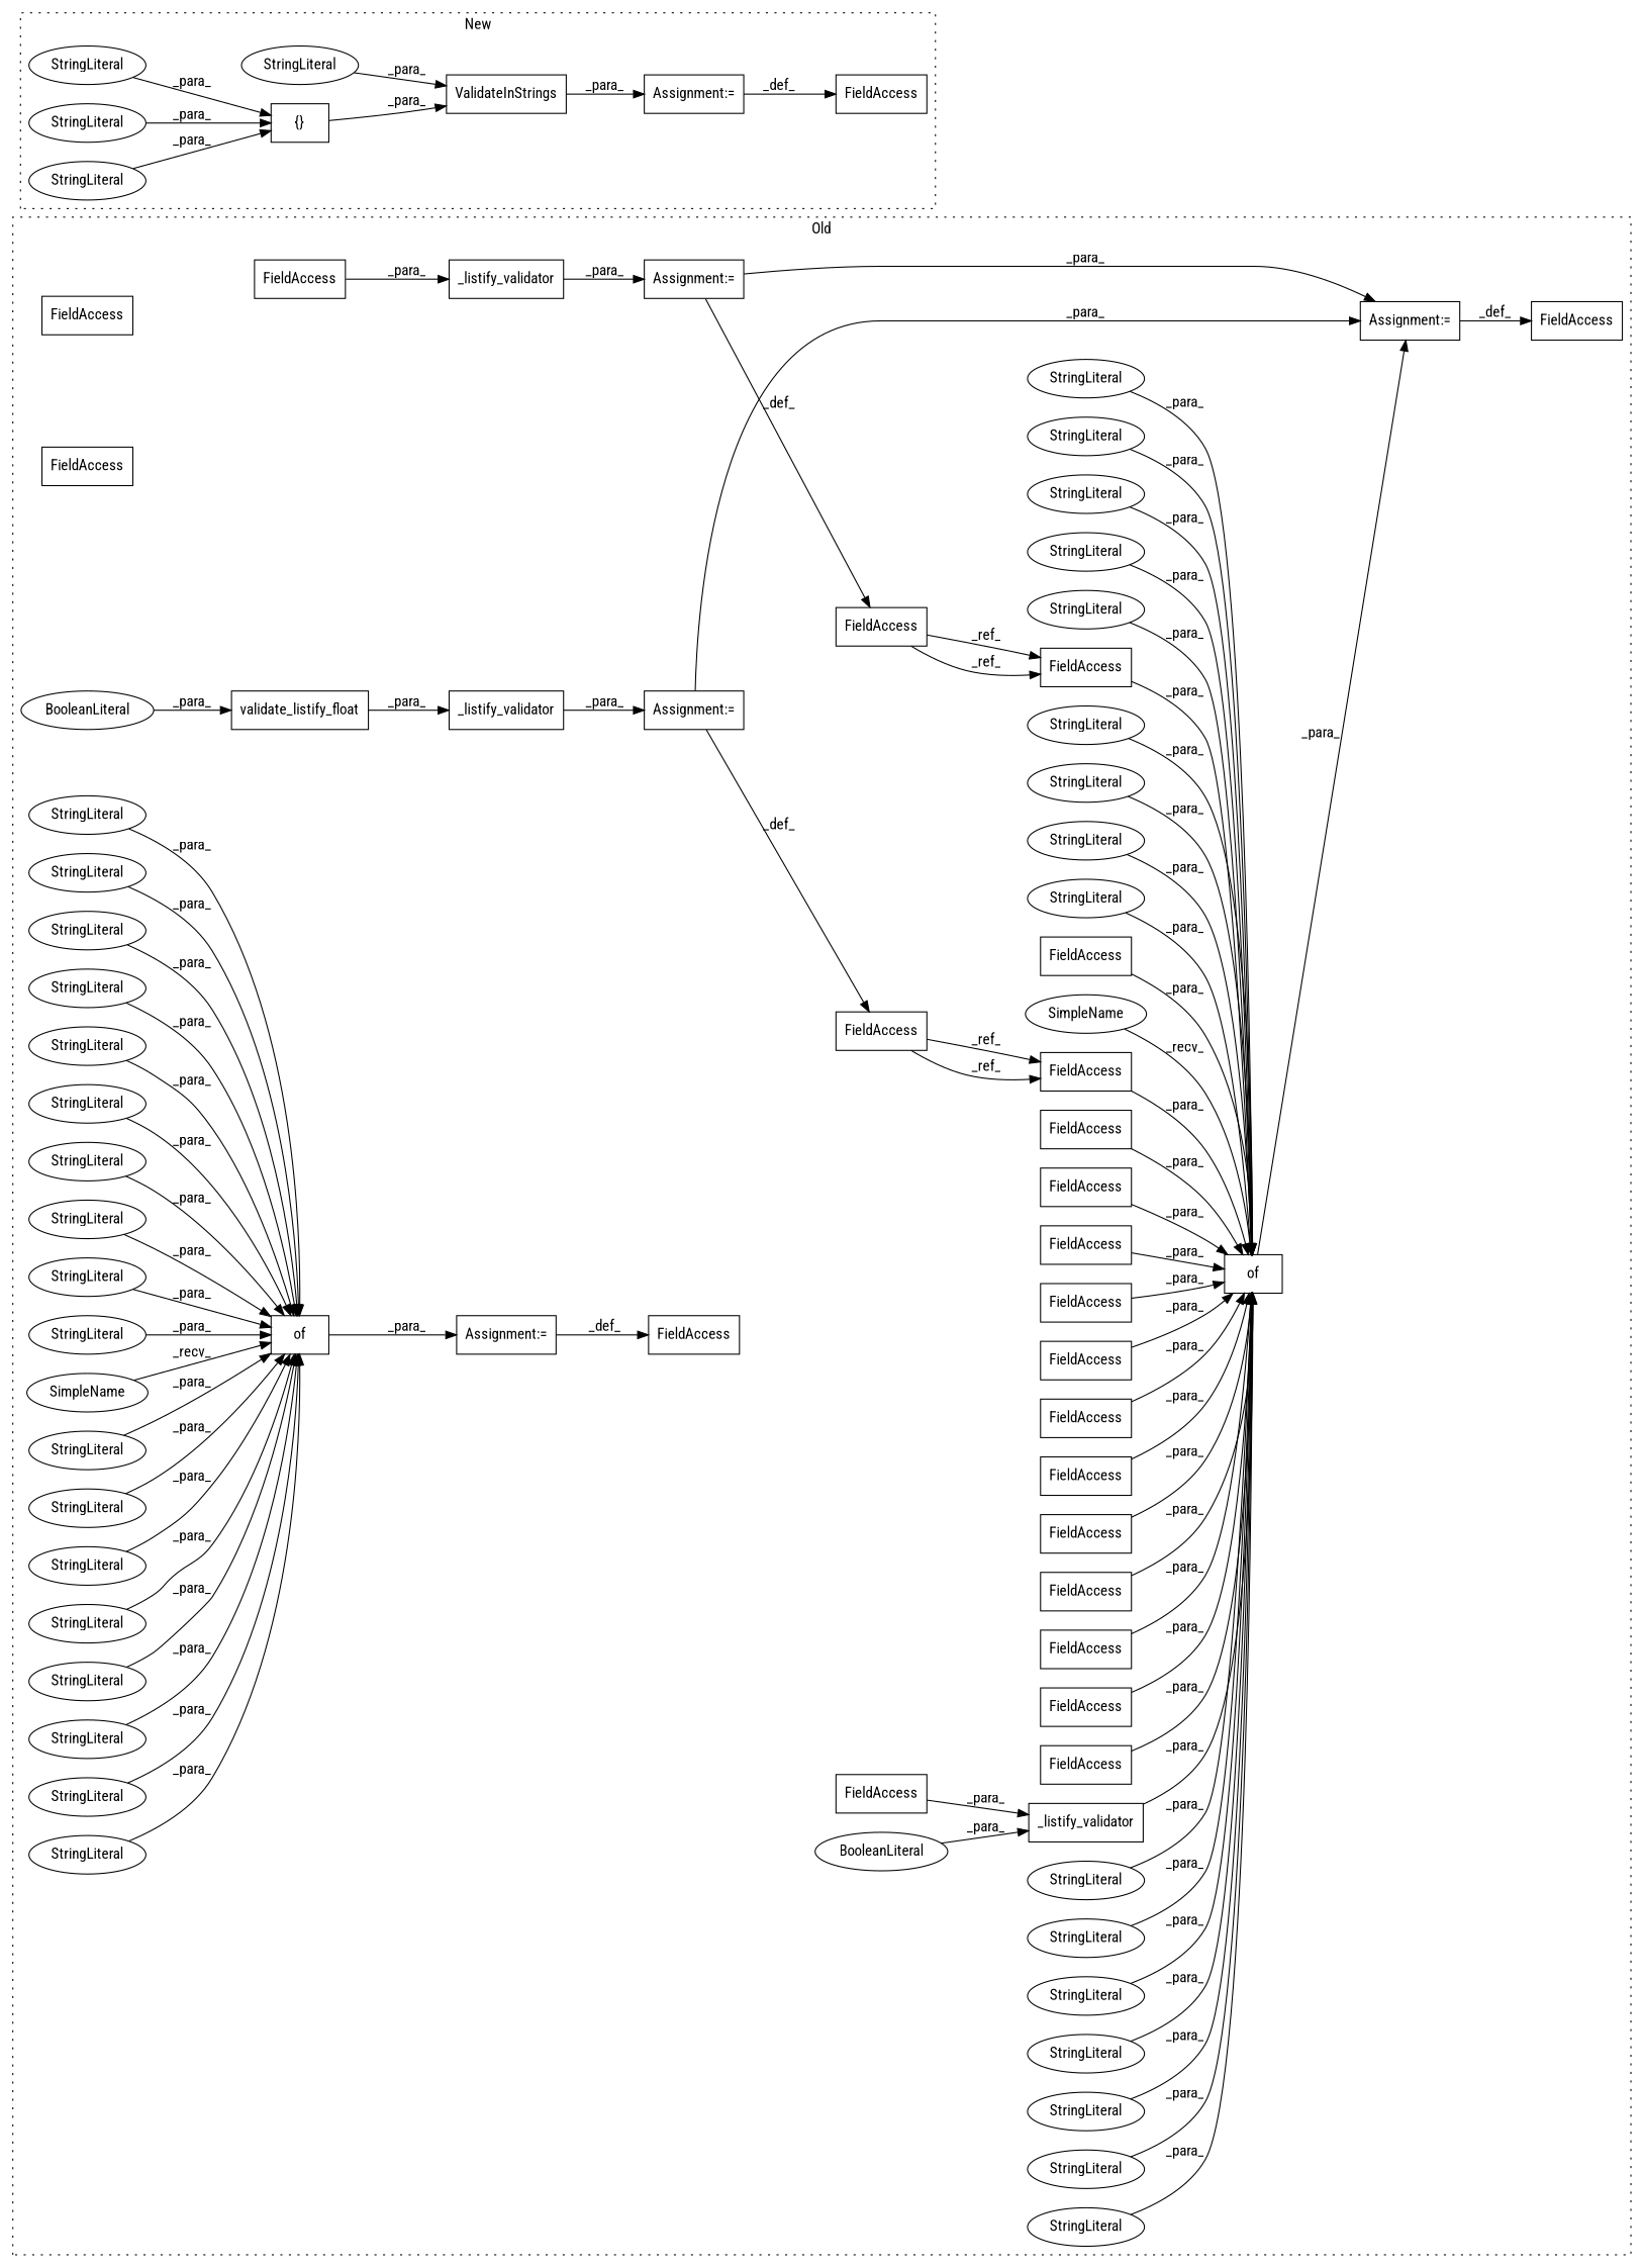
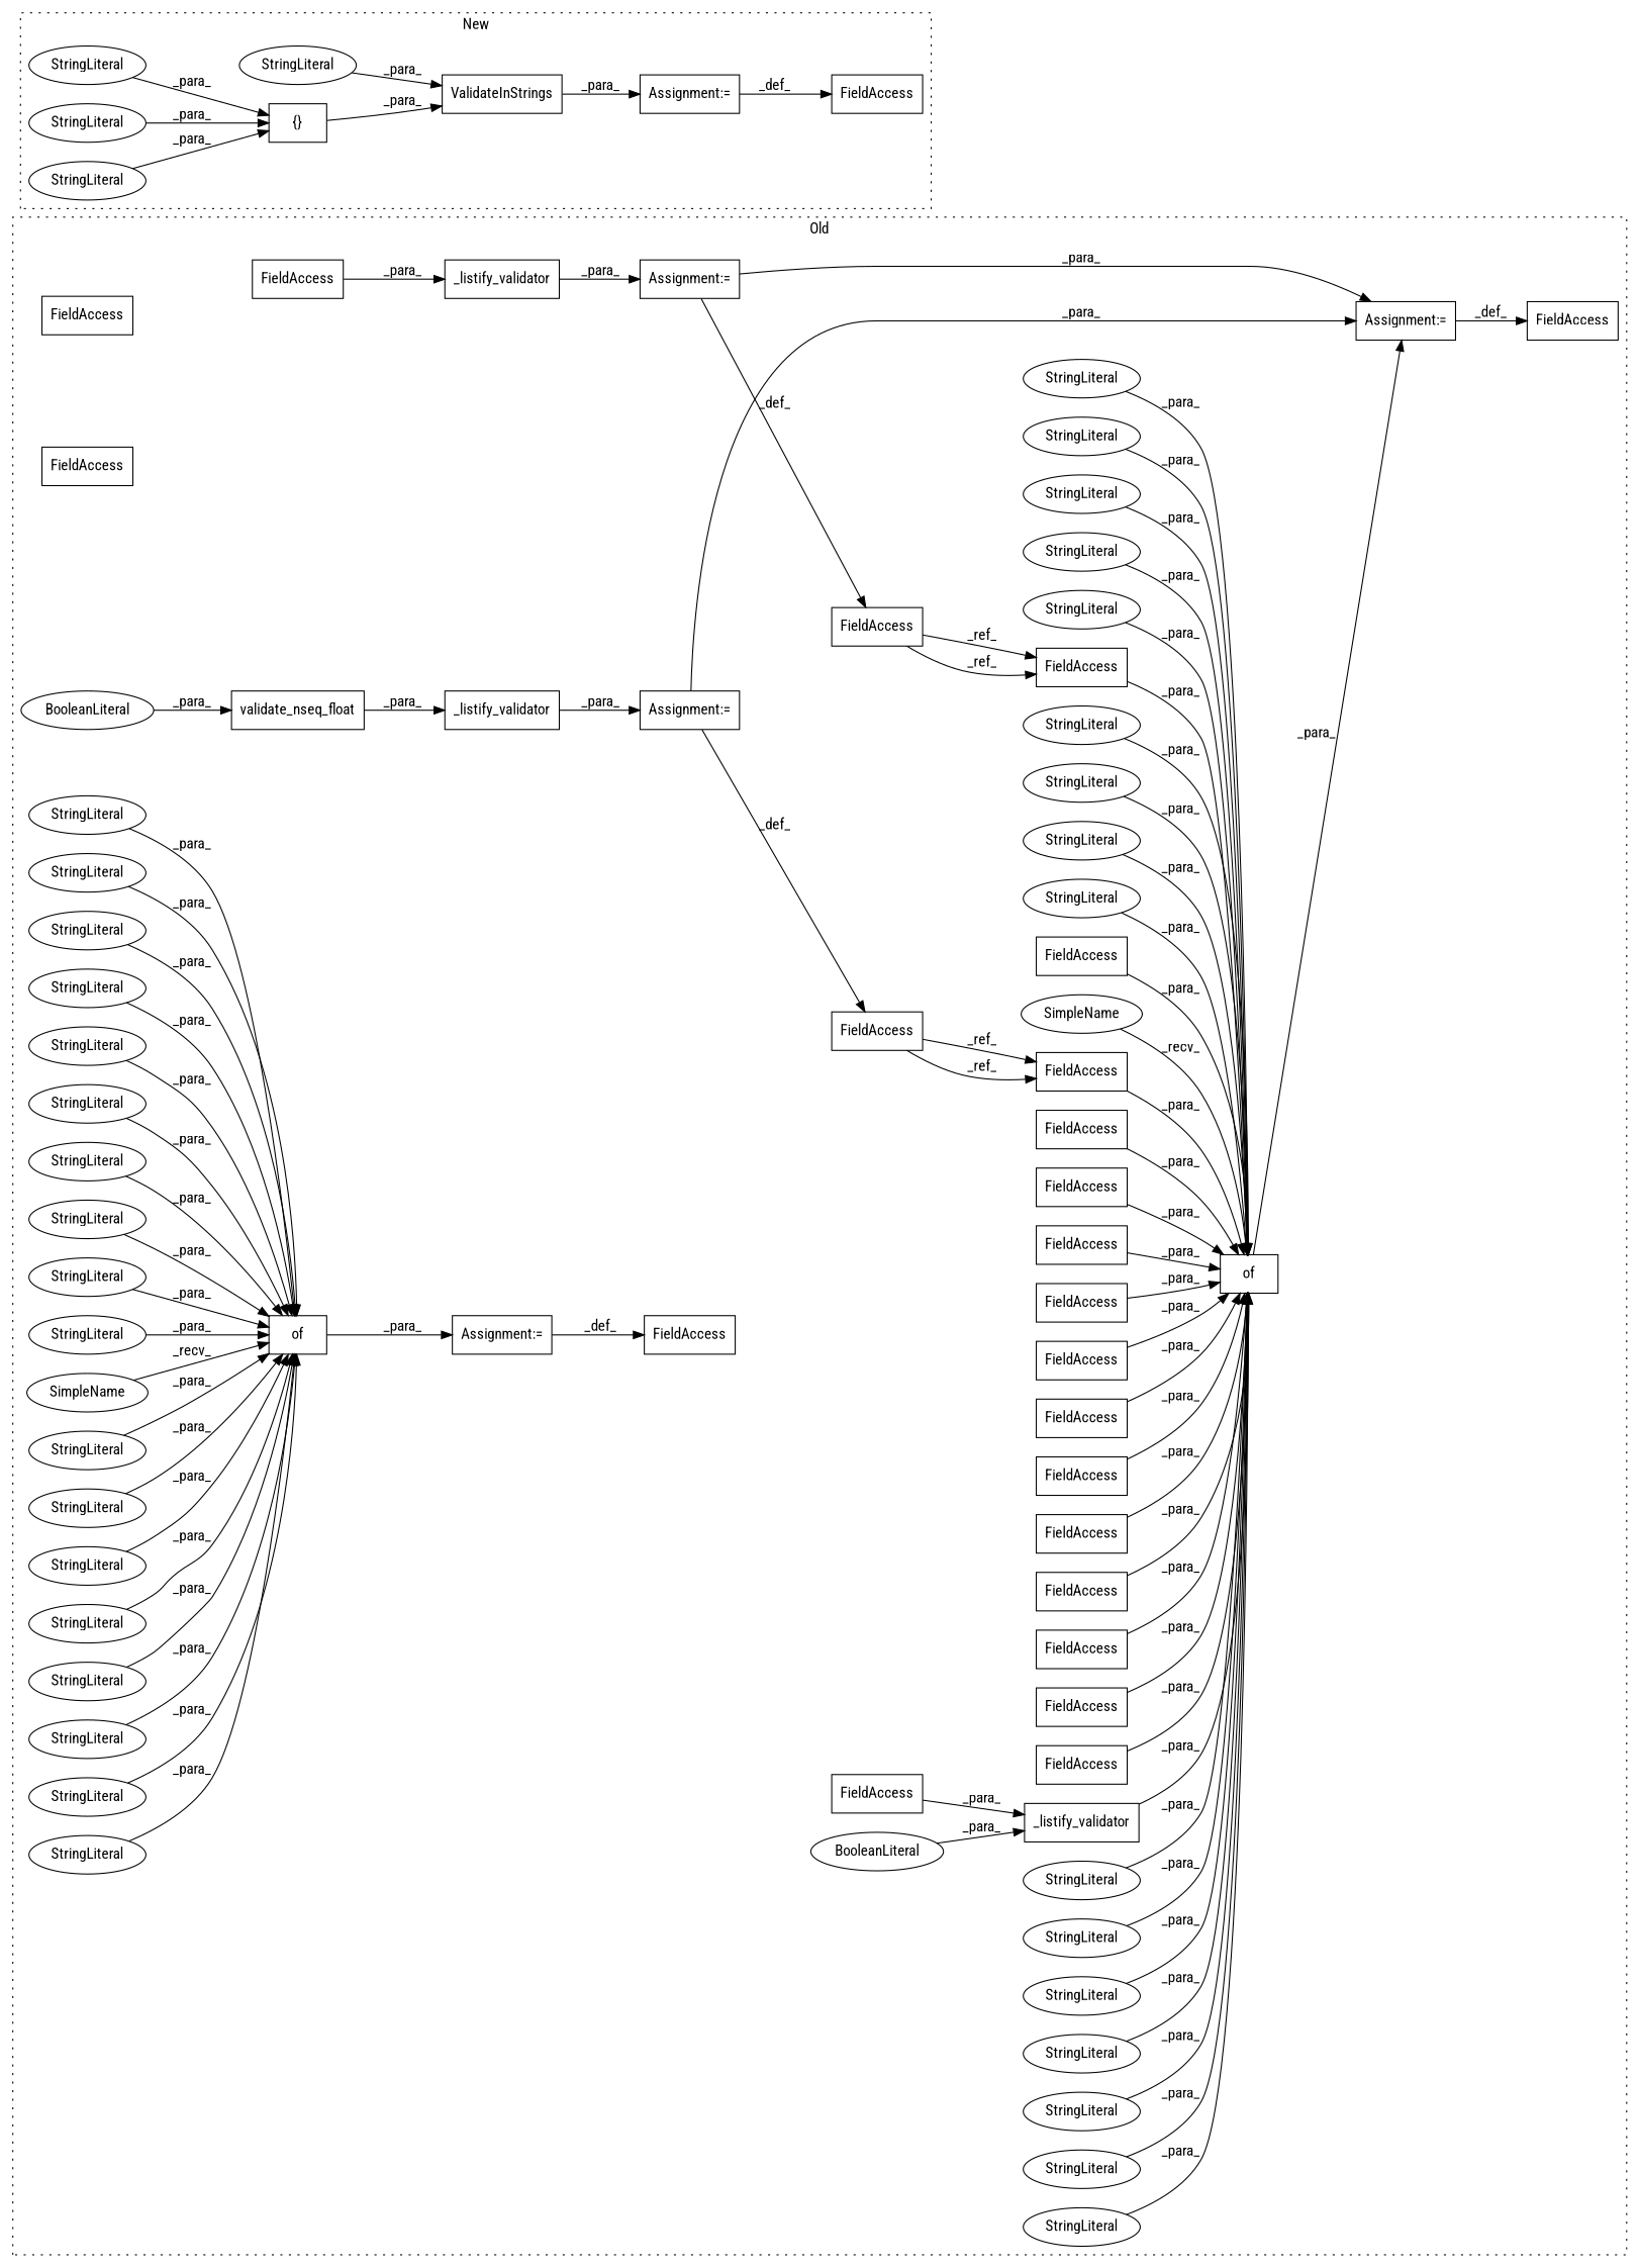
  digraph {
    rankdir=LR
    fontname="Roboto Condensed"
    node [a=45 l=18 s=23870 shape=ellipse fontname="Roboto Condensed"]
    edge [fontname="Roboto Condensed"]
    n1 [a=32 l="19,1" label=_listify_validator s="23204,23237" shape=box]
    n2 [a=22 l=14 label=FieldAccess s=23223 shape=box]
    n3 [a=22 label=FieldAccess s=23185 shape=box]
    n4 [a=7 l=1 label="Assignment:=" s=23203 shape=box]
    n5 [a=22 label=FieldAccess shape=box]
    n6 [a=22 l=16 label=FieldAccess s=23313 shape=box]
    n7 [a=32 l="3,1" label=of s="23334,23915" shape=box]
    n8 [a=22 l=17 label=FieldAccess s=23244 shape=box]
-   n9 [a=32 l="20,1" label=validate_listify_float s="23281,23305" shape=box]
+   n9 [a=32 l="20,1" label=validate_nseq_float s="23281,23305" shape=box]
    n10 [a=22 l=17 label=FieldAccess s=23898 shape=box]
    n11 [a=22 label=FieldAccess s=23814 shape=box]
    n12 [a=9 l=4 label=BooleanLiteral s=23301]
    n13 [a=32 l="3,1" label=of s="23940,24112" shape=box]
    n14 [a=22 l=13 label=FieldAccess s=23922 shape=box]
    n15 [a=32 l="19,1" label=_listify_validator s="23262,23306" shape=box]
    n16 [a=22 l=22 label=FieldAccess s=23537 shape=box]
    n17 [a=22 label=FieldAccess s=23412 shape=box]
    n18 [a=22 l=21 label=FieldAccess s=23571 shape=box]
    n19 [a=22 label=FieldAccess s=23715 shape=box]
    n20 [a=22 label=FieldAccess s=23646 shape=box]
    n21 [a=22 l=22 label=FieldAccess s=23605 shape=box]
    n22 [a=22 label=FieldAccess s=23506 shape=box]
    n23 [a=22 l=19 label=FieldAccess s=23842 shape=box]
    n24 [a=22 label=FieldAccess s=23752 shape=box]
    n25 [a=22 l=22 label=FieldAccess s=23783 shape=box]
    n26 [a=22 label=FieldAccess s=23678 shape=box]
    n27 [a=22 l=19 label=FieldAccess s=23443 shape=box]
    n28 [a=32 l="19,1" label=_listify_validator s="23345,23398" shape=box]
    n29 [a=22 l=29 label=FieldAccess s=23364 shape=box]
    n30 [a=9 l=4 label=BooleanLiteral s=23394]
    n31 [l=11 label=StringLiteral s=23525]
    n32 [l=8 label=StringLiteral s=23833]
    n33 [l=11 label=StringLiteral s=23593]
    n34 [l=7 label=StringLiteral s=23862]
    n35 [l=4 label=StringLiteral s=23972]
    n36 [l=11 label=StringLiteral s=23977]
    n37 [l=4 label=StringLiteral s=24006]
    n38 [l=5 label=StringLiteral s=24023]
    n39 [l=17 label=StringLiteral s=23697]
    n40 [l=5 label=StringLiteral s=24047]
    n41 [l=10 label=StringLiteral s=23560]
    n42 [l=4 label=StringLiteral s=23955]
    n43 [l=7 label=StringLiteral s=23806]
    n44 [l=4 label=StringLiteral s=24095]
    n45 [l=17 label=StringLiteral s=23628]
    n46 [l=11 label=StringLiteral s=23431]
    n47 [l=11 label=StringLiteral s=23463]
    n48 [l=3 label=StringLiteral s=23943]
    n49 [l=4 label=StringLiteral s=23989]
    n50 [l=7 label=StringLiteral s=23947]
    n51 [l=11 label=StringLiteral s=23400]
    n52 [a=7 l=1 label="Assignment:=" s=23261 shape=box]
    n53 [l=12 label=StringLiteral s=24100]
    n54 [l=5 label=StringLiteral s=24071]
    n55 [l=17 label=StringLiteral s=24029]
    n56 [l=8 label=StringLiteral s=23889]
    n57 [l=7 label=StringLiteral s=23337]
    n58 [l=17 label=StringLiteral s=24053]
    n59 [l=12 label=StringLiteral s=23665]
    n60 [l=11 label=StringLiteral s=23494]
    n61 [l=11 label=StringLiteral s=23960]
    n62 [l=17 label=StringLiteral s=24077]
    n63 [l=11 label=StringLiteral s=23994]
    n64 [a=7 l=1 label="Assignment:=" s=23329 shape=box]
    n65 [a=7 l=1 label="Assignment:=" s=23935 shape=box]
    n66 [l=17 label=StringLiteral s=23734]
    n67 [l=11 label=StringLiteral s=24011]
    n68 [a=22 l=17 label=FieldAccess s=23898 shape=box]
    n69 [a=22 label=FieldAccess shape=box]
    n70 [a=42 l=3 label=SimpleName s=23936]
    n71 [a=42 l=3 label=SimpleName s=23330]
    n72 [a=4 l="1,1" label="{}" s="22992,23007" shape=box]
    n73 [l=3 label=StringLiteral s=22993]
    n74 [a=22 label=FieldAccess s=22926 shape=box]
    n75 [a=32 l="18,1" label=ValidateInStrings s="22945,23008" shape=box]
    n76 [l=6 label=StringLiteral s=23001]
    n77 [l=16 label=StringLiteral s=22963]
    n78 [l=3 label=StringLiteral s=22997]
    n79 [a=7 l=1 label="Assignment:=" s=22944 shape=box]
    subgraph cluster_1 {
      label=Old
      style=dotted
      n1
      n2
      n3
      n4
      n5
      n6
      n7
      n8
      n9
      n10
      n11
      n12
      n13
      n14
      n15
      n16
      n17
      n18
      n19
      n20
      n21
      n22
      n23
      n24
      n25
      n26
      n27
      n28
      n29
      n30
      n31
      n32
      n33
      n34
      n35
      n36
      n37
      n38
      n39
      n40
      n41
      n42
      n43
      n44
      n45
      n46
      n47
      n48
      n49
      n50
      n51
      n52
      n53
      n54
      n55
      n56
      n57
      n58
      n59
      n60
      n61
      n62
      n63
      n64
      n65
      n66
      n67
      n68
      n69
      n70
      n71
    }
    subgraph cluster_2 {
      label=New
      style=dotted
      n72
      n73
      n74
      n75
      n76
      n77
      n78
      n79
    }
    n1 -> n4 [label=_para_]
    n2 -> n1 [label=_para_]
    n3 -> n69 [label=_ref_]
    n3 -> n69 [label=_ref_]
    n4 -> n3 [label=_def_]
    n4 -> n64 [label=_para_]
    n7 -> n64 [label=_para_]
    n8 -> n68 [label=_ref_]
    n8 -> n68 [label=_ref_]
    n9 -> n15 [label=_para_]
    n11 -> n7 [label=_para_]
    n12 -> n9 [label=_para_]
    n13 -> n65 [label=_para_]
    n15 -> n52 [label=_para_]
    n16 -> n7 [label=_para_]
    n17 -> n7 [label=_para_]
    n18 -> n7 [label=_para_]
    n19 -> n7 [label=_para_]
    n20 -> n7 [label=_para_]
    n21 -> n7 [label=_para_]
    n22 -> n7 [label=_para_]
    n23 -> n7 [label=_para_]
    n24 -> n7 [label=_para_]
    n25 -> n7 [label=_para_]
    n26 -> n7 [label=_para_]
    n27 -> n7 [label=_para_]
    n28 -> n7 [label=_para_]
    n29 -> n28 [label=_para_]
    n30 -> n28 [label=_para_]
    n31 -> n7 [label=_para_]
    n32 -> n7 [label=_para_]
    n33 -> n7 [label=_para_]
    n34 -> n7 [label=_para_]
    n35 -> n13 [label=_para_]
    n36 -> n13 [label=_para_]
    n37 -> n13 [label=_para_]
    n38 -> n13 [label=_para_]
    n39 -> n7 [label=_para_]
    n40 -> n13 [label=_para_]
    n41 -> n7 [label=_para_]
    n42 -> n13 [label=_para_]
    n43 -> n7 [label=_para_]
    n44 -> n13 [label=_para_]
    n45 -> n7 [label=_para_]
    n46 -> n7 [label=_para_]
    n47 -> n7 [label=_para_]
    n48 -> n13 [label=_para_]
    n49 -> n13 [label=_para_]
    n50 -> n13 [label=_para_]
    n51 -> n7 [label=_para_]
    n52 -> n8 [label=_def_]
    n52 -> n64 [label=_para_]
    n53 -> n13 [label=_para_]
    n54 -> n13 [label=_para_]
    n55 -> n13 [label=_para_]
    n56 -> n7 [label=_para_]
    n57 -> n7 [label=_para_]
    n58 -> n13 [label=_para_]
    n59 -> n7 [label=_para_]
    n60 -> n7 [label=_para_]
    n61 -> n13 [label=_para_]
    n62 -> n13 [label=_para_]
    n63 -> n13 [label=_para_]
    n64 -> n6 [label=_def_]
    n65 -> n14 [label=_def_]
    n66 -> n7 [label=_para_]
    n67 -> n13 [label=_para_]
    n68 -> n7 [label=_para_]
    n69 -> n7 [label=_para_]
    n70 -> n13 [label=_recv_]
    n71 -> n7 [label=_recv_]
    n72 -> n75 [label=_para_]
    n73 -> n72 [label=_para_]
    n75 -> n79 [label=_para_]
    n76 -> n72 [label=_para_]
    n77 -> n75 [label=_para_]
    n78 -> n72 [label=_para_]
    n79 -> n74 [label=_def_]
  }
